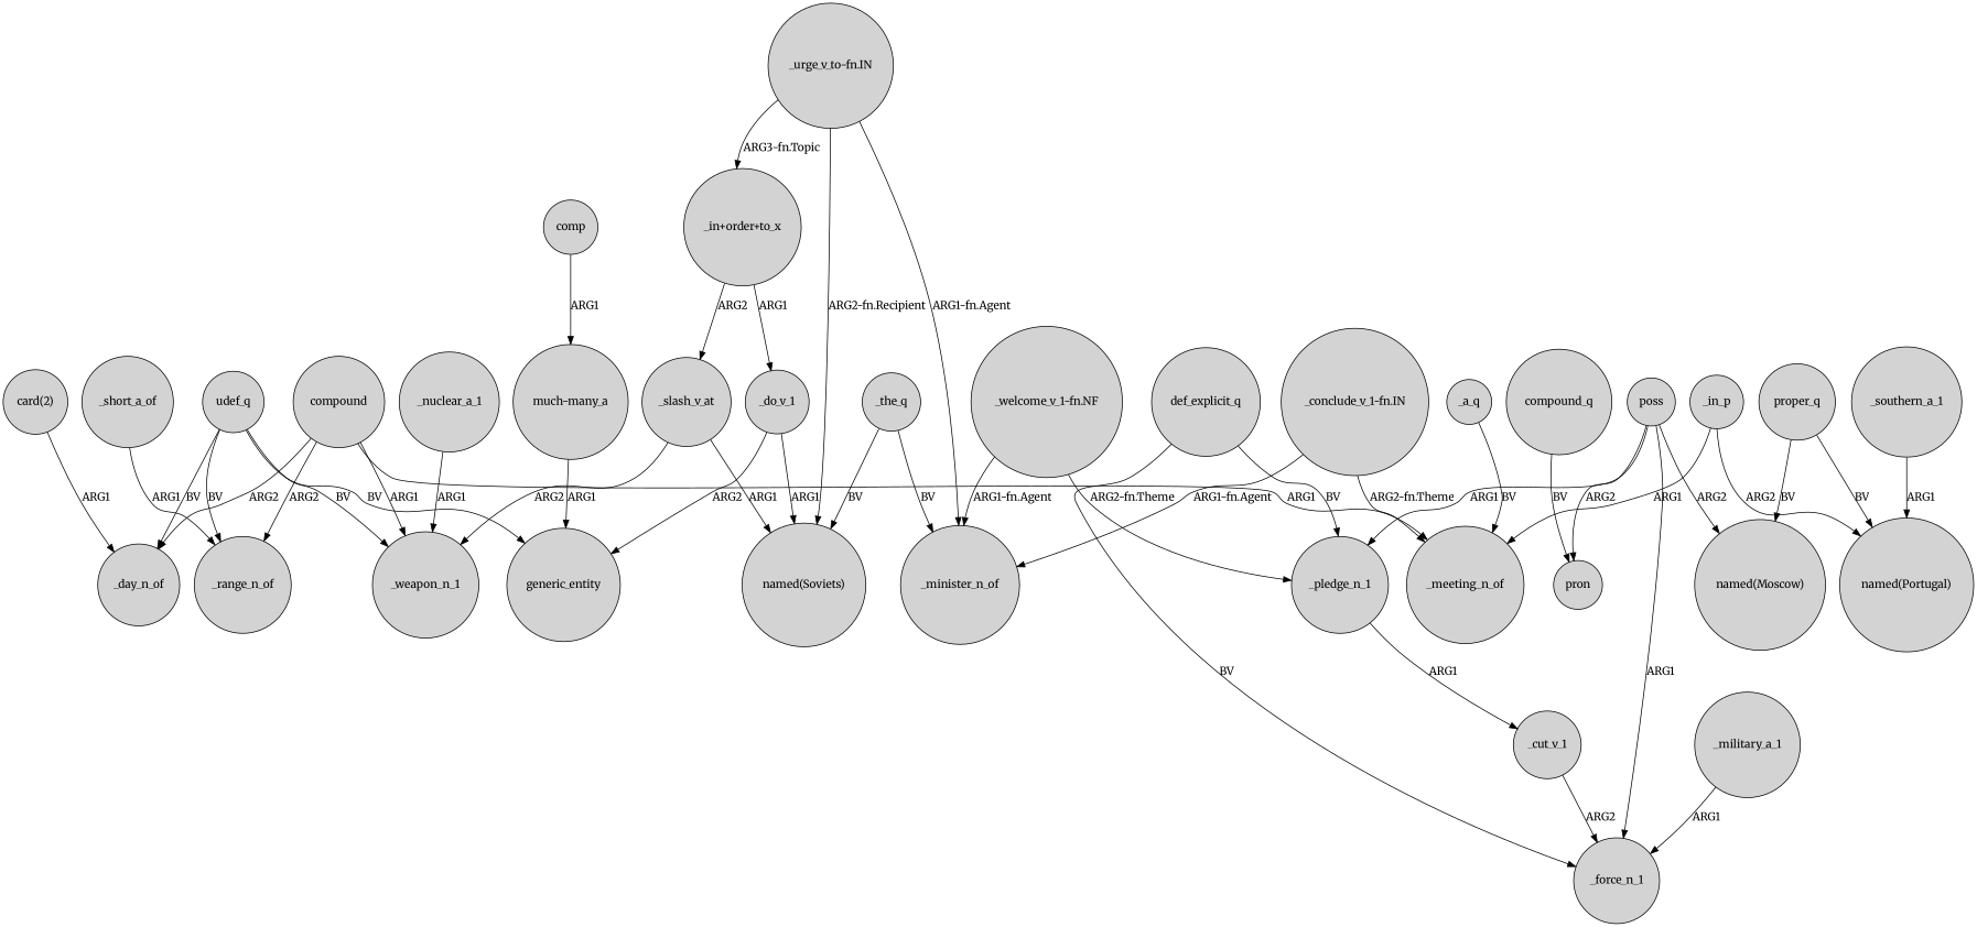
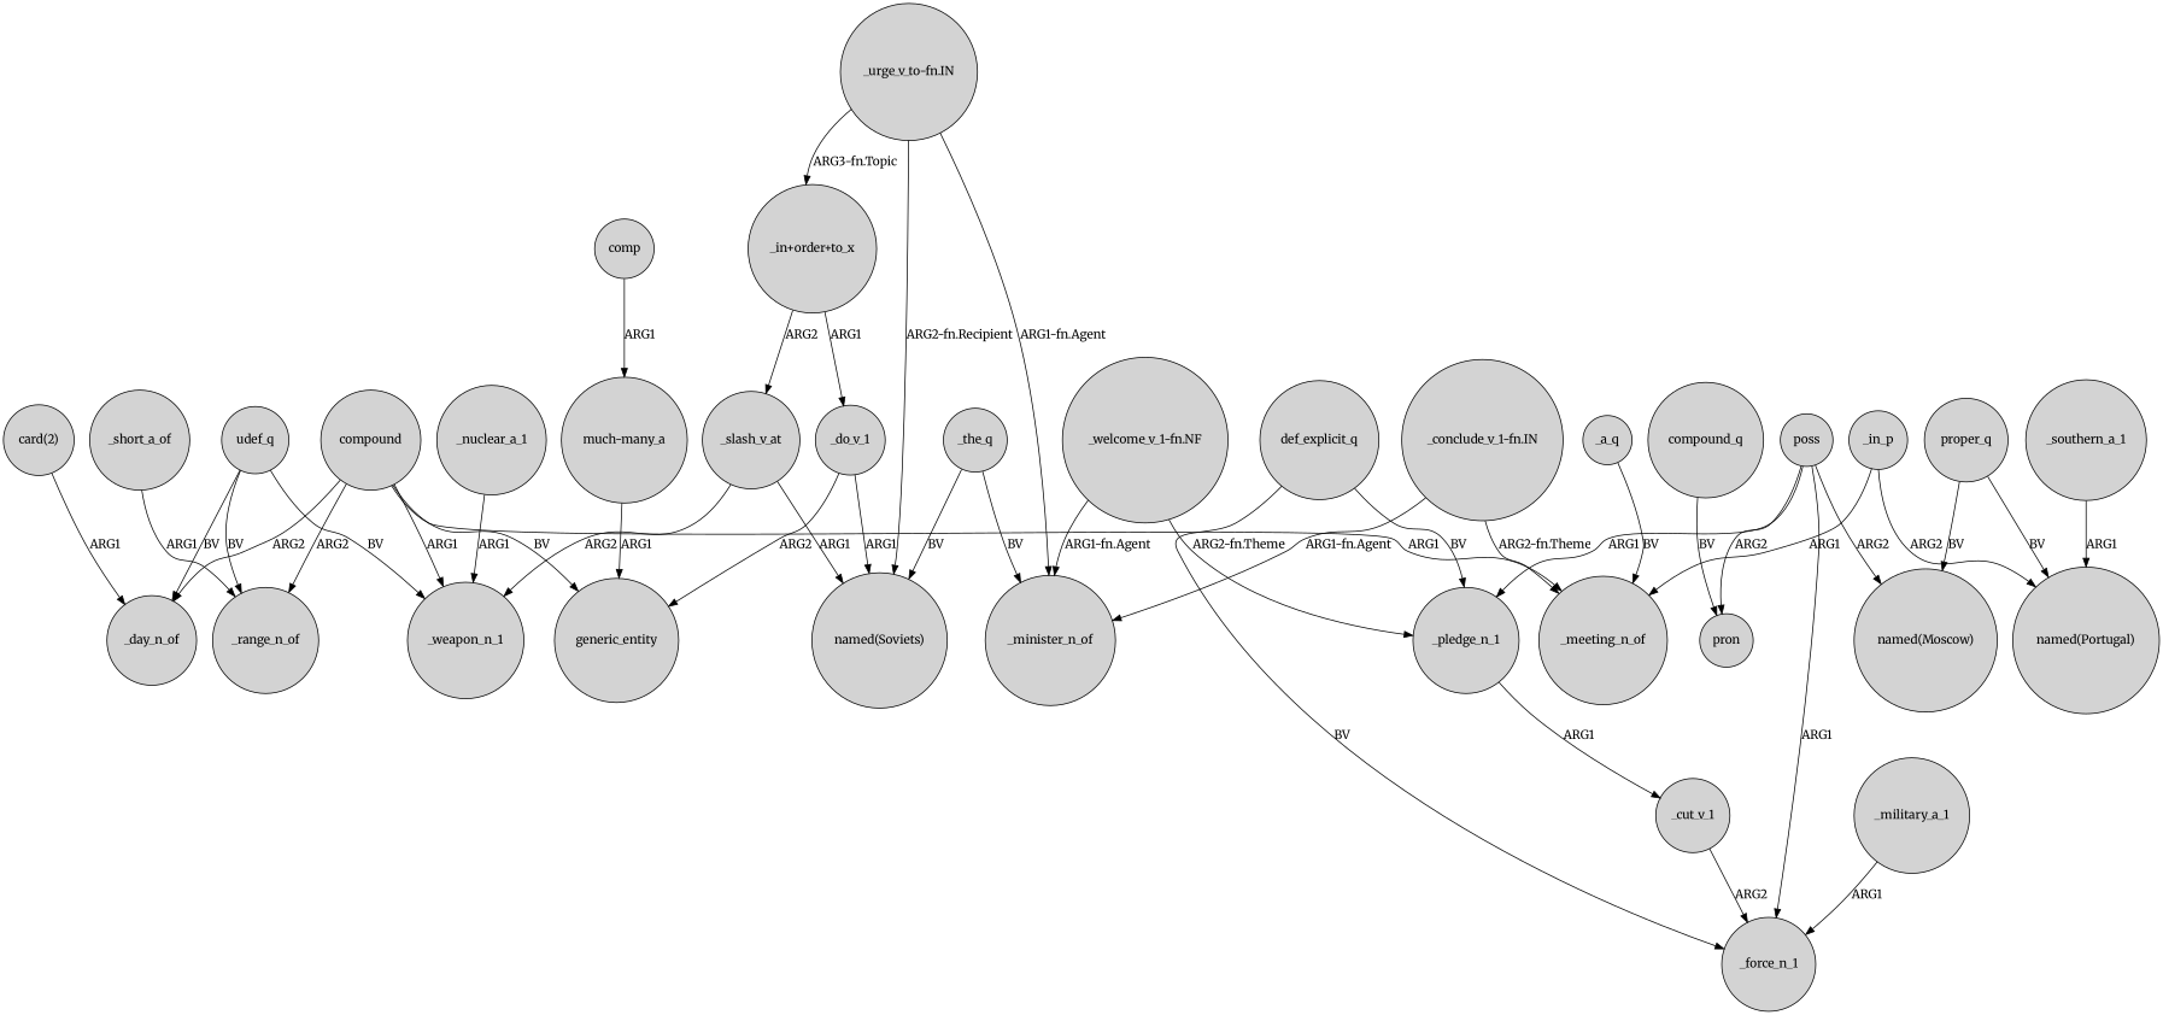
  digraph {
    fontname=Merriweather
    node [fontname=Merriweather shape=circle style=filled]
    edge [fontname=Merriweather]
    "card(2)"
    _day_n_of
    "_welcome_v_1-fn.NF"
    _pledge_n_1
    _minister_n_of
    _cut_v_1
    _force_n_1
    proper_q
    "named(Moscow)"
    "named(Portugal)"
    _nuclear_a_1
    _weapon_n_1
    udef_q
    generic_entity
    _range_n_of
    poss
    pron
    _in_p
    _meeting_n_of
    "_urge_v_to-fn.IN"
    "named(Soviets)"
    "_in+order+to_x"
    _do_v_1
    _slash_v_at
    "_conclude_v_1-fn.IN"
    "much-many_a"
    compound
    _southern_a_1
    _a_q
    _short_a_of
    _the_q
    n32 [label=compound_q]
    comp
    def_explicit_q
    _military_a_1
    "card(2)" -> _day_n_of [label=ARG1]
    "_welcome_v_1-fn.NF" -> _pledge_n_1 [label="ARG2-fn.Theme"]
    "_welcome_v_1-fn.NF" -> _minister_n_of [label="ARG1-fn.Agent"]
    _pledge_n_1 -> _cut_v_1 [label=ARG1]
    _cut_v_1 -> _force_n_1 [label=ARG2]
    proper_q -> "named(Moscow)" [label=BV]
    proper_q -> "named(Portugal)" [label=BV]
    _nuclear_a_1 -> _weapon_n_1 [label=ARG1]
    udef_q -> _day_n_of [label=BV]
    udef_q -> _weapon_n_1 [label=BV]
-   udef_q -> generic_entity [label=BV]
+   compound -> generic_entity [label=BV]
    udef_q -> _range_n_of [label=BV]
    poss -> _pledge_n_1 [label=ARG1]
    poss -> _force_n_1 [label=ARG1]
    poss -> "named(Moscow)" [label=ARG2]
    poss -> pron [label=ARG2]
    _in_p -> "named(Portugal)" [label=ARG2]
    _in_p -> _meeting_n_of [label=ARG1]
    "_urge_v_to-fn.IN" -> _minister_n_of [label="ARG1-fn.Agent"]
    "_urge_v_to-fn.IN" -> "named(Soviets)" [label="ARG2-fn.Recipient"]
    "_urge_v_to-fn.IN" -> "_in+order+to_x" [label="ARG3-fn.Topic"]
    "_in+order+to_x" -> _do_v_1 [label=ARG1]
    "_in+order+to_x" -> _slash_v_at [label=ARG2]
    _do_v_1 -> generic_entity [label=ARG2]
    _do_v_1 -> "named(Soviets)" [label=ARG1]
    _slash_v_at -> _weapon_n_1 [label=ARG2]
    _slash_v_at -> "named(Soviets)" [label=ARG1]
    "_conclude_v_1-fn.IN" -> _minister_n_of [label="ARG1-fn.Agent"]
    "_conclude_v_1-fn.IN" -> _meeting_n_of [label="ARG2-fn.Theme"]
    "much-many_a" -> generic_entity [label=ARG1]
    compound -> _day_n_of [label=ARG2]
    compound -> _weapon_n_1 [label=ARG1]
    compound -> _range_n_of [label=ARG2]
    compound -> _meeting_n_of [label=ARG1]
    _southern_a_1 -> "named(Portugal)" [label=ARG1]
    _a_q -> _meeting_n_of [label=BV]
    _short_a_of -> _range_n_of [label=ARG1]
    _the_q -> _minister_n_of [label=BV]
    _the_q -> "named(Soviets)" [label=BV]
    n32 -> pron [label=BV]
    comp -> "much-many_a" [label=ARG1]
    def_explicit_q -> _pledge_n_1 [label=BV]
    def_explicit_q -> _force_n_1 [label=BV]
    _military_a_1 -> _force_n_1 [label=ARG1]
  }
